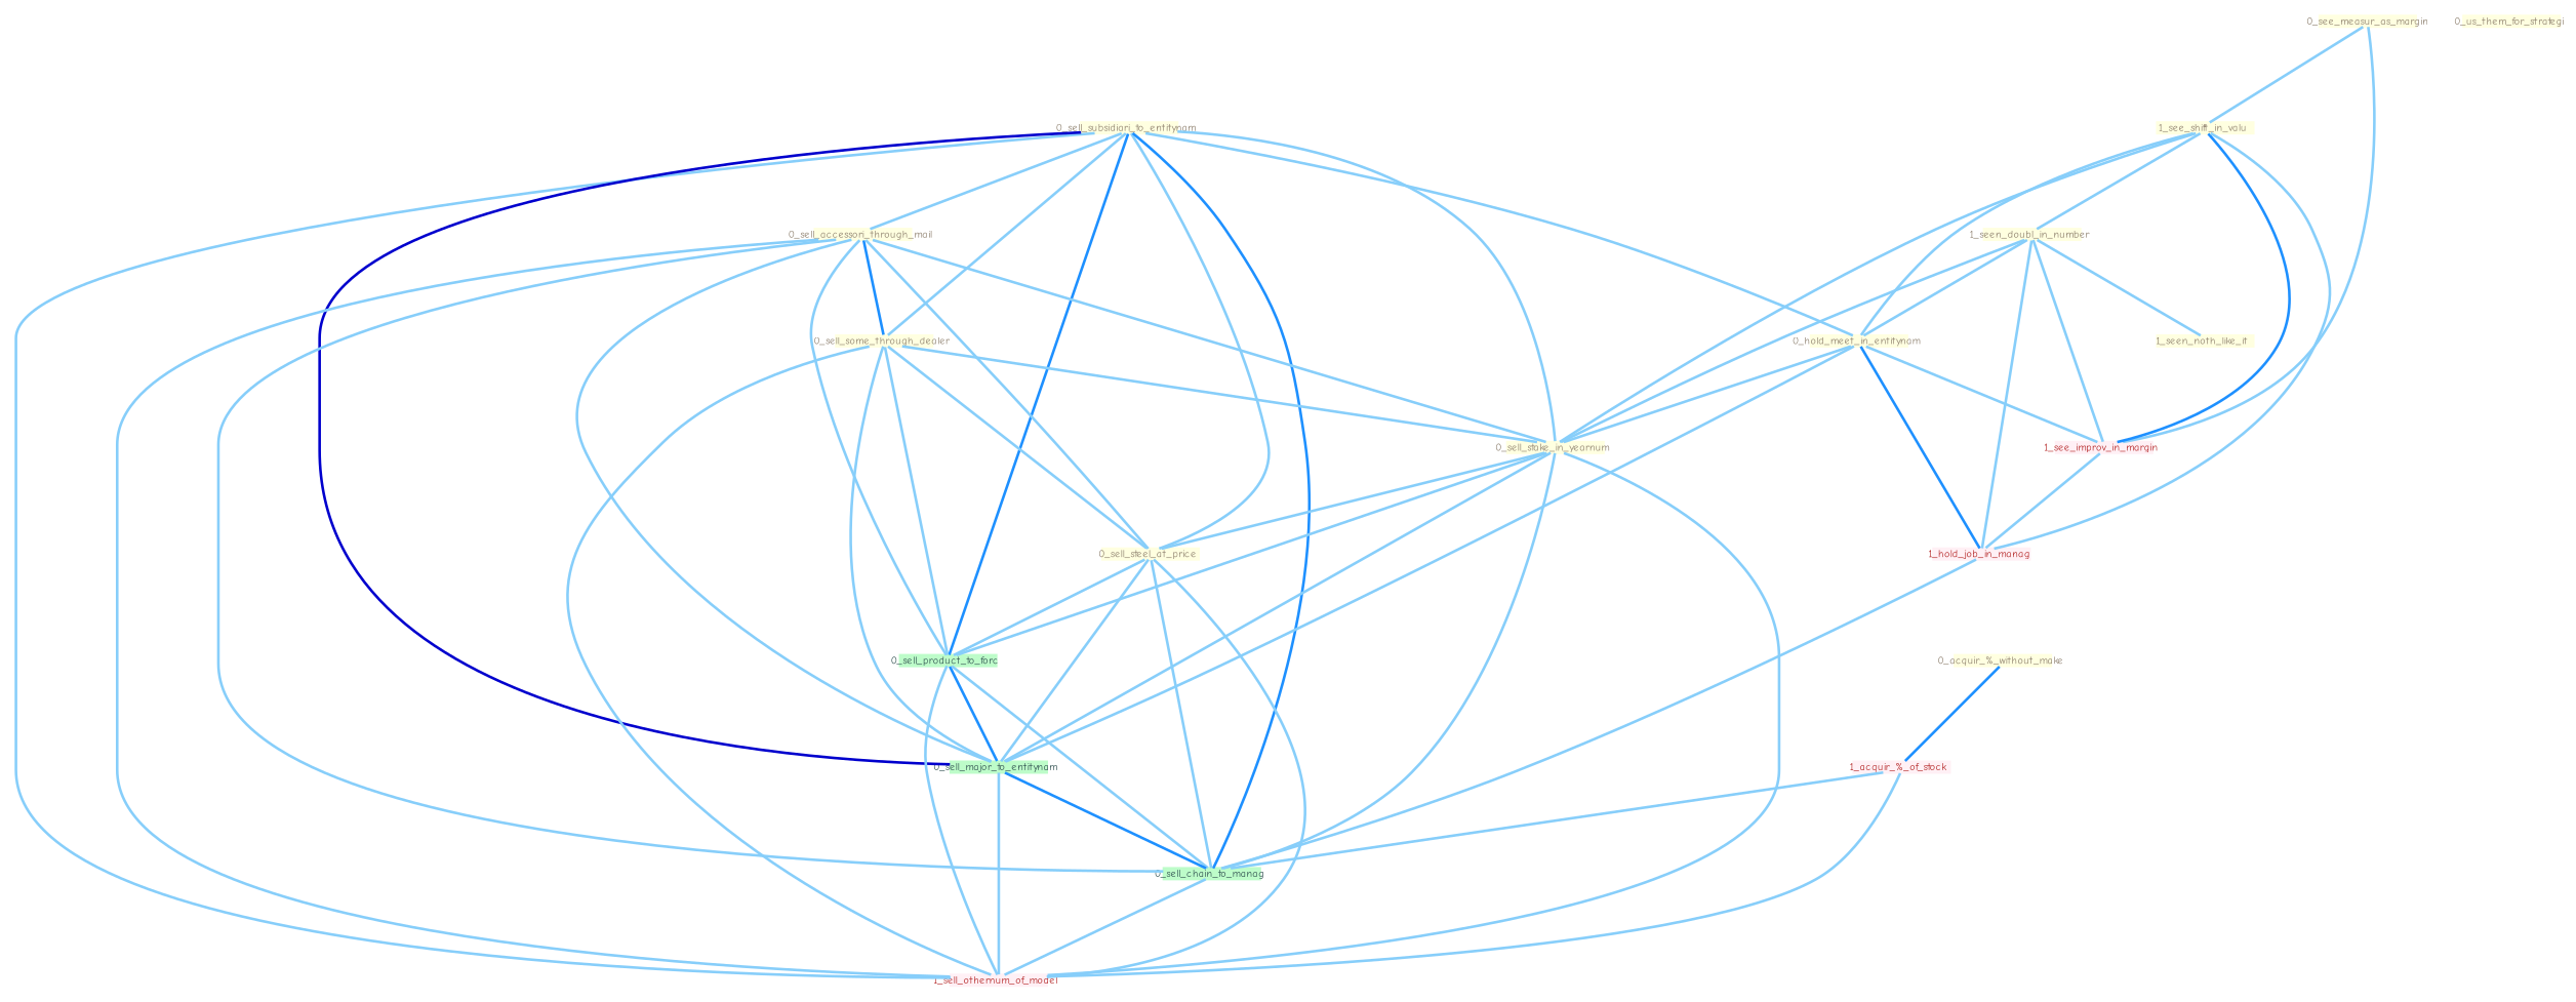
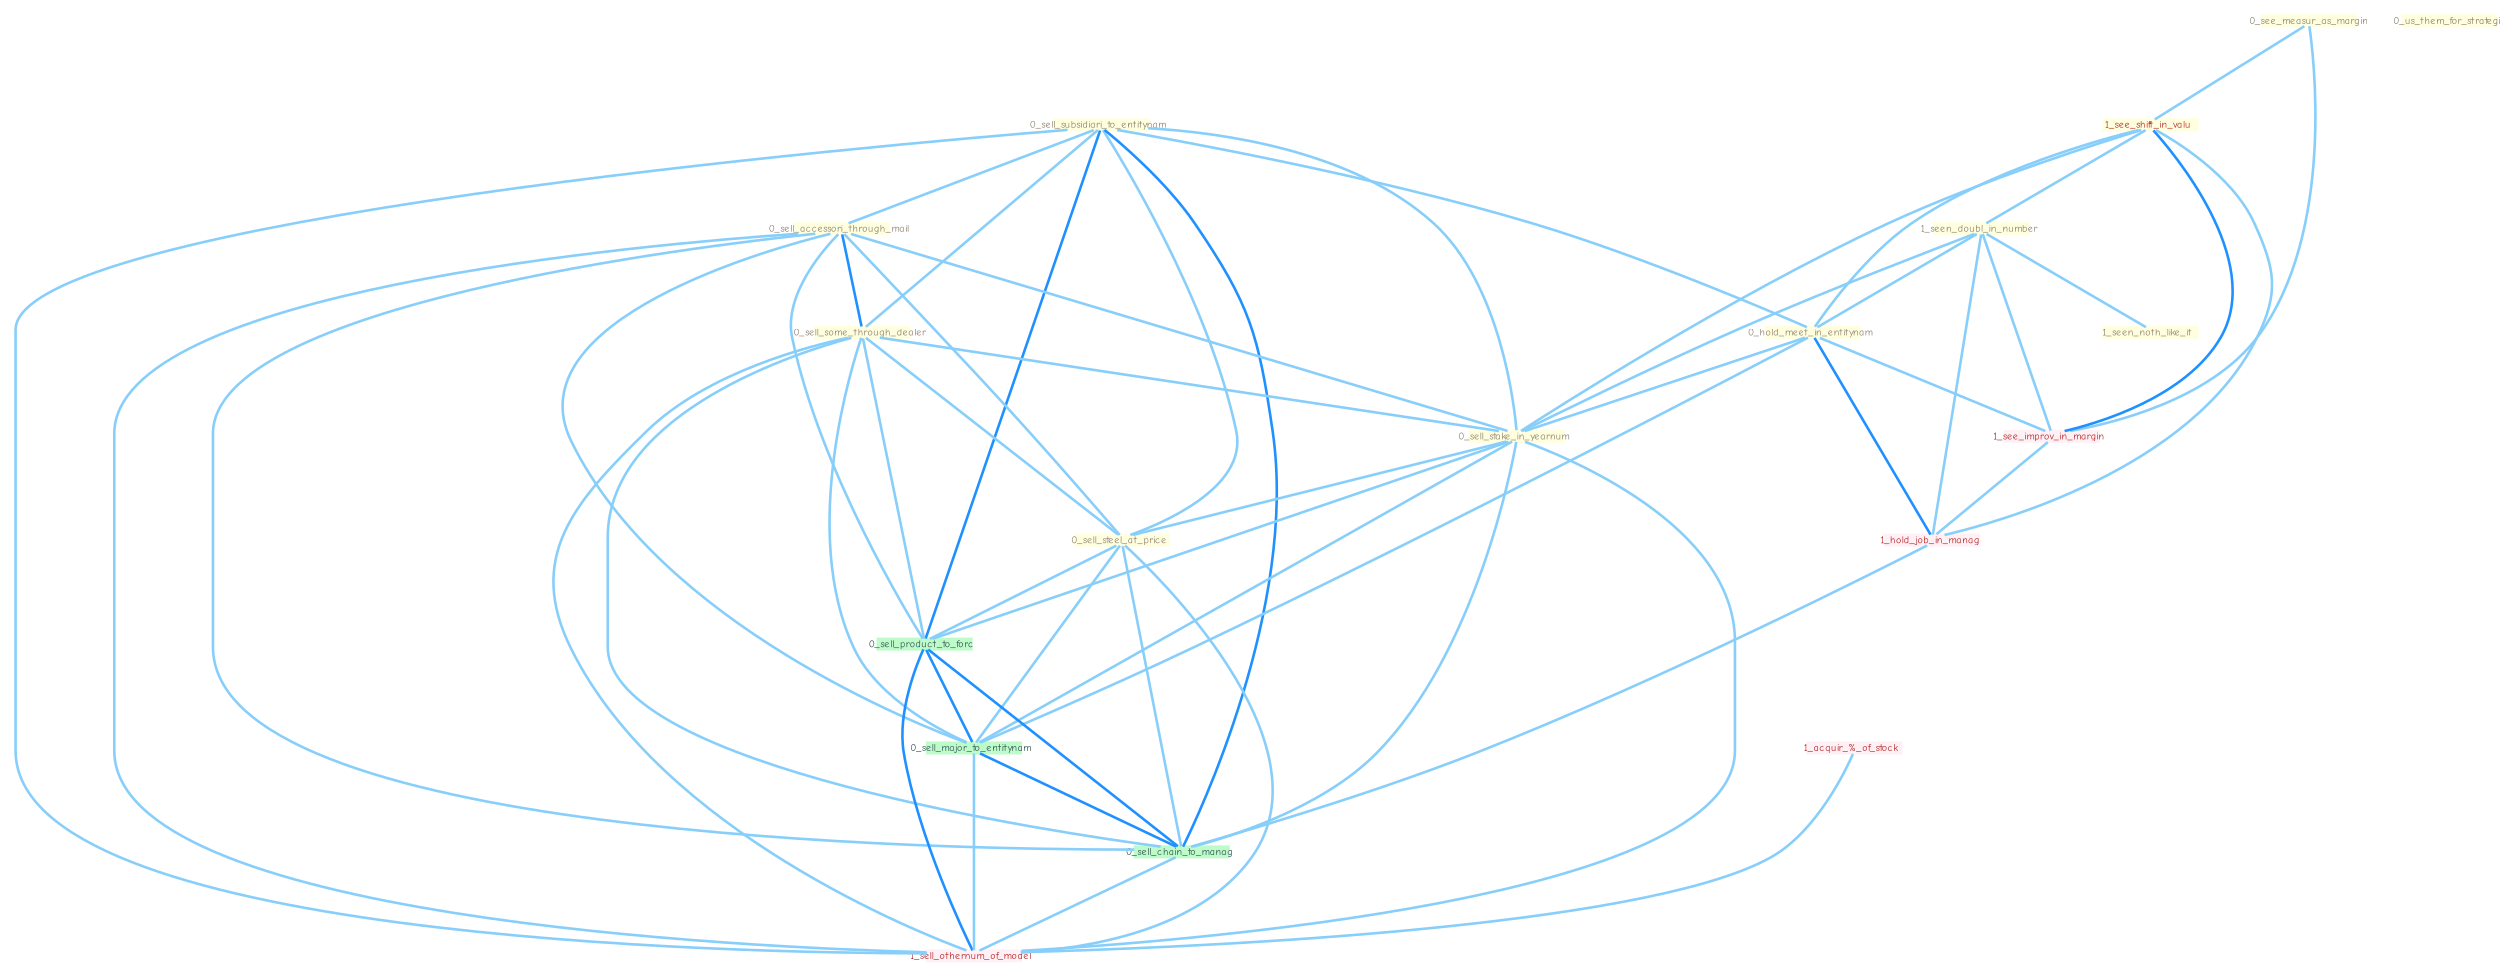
  graph {
    fontname="Comic Neue"
    node [color="#ffffe0" fixedsize=true fontcolor="#8b7d6b" fontname="Comic Neue" fontsize=4 shape=polygon style=filled]
    edge [color="#87cefa" fontname="Comic Neue" w=1]
    "0_sell_subsidiari_to_entitynam " [height=.06 width=.5]
    n2 [height=.06 label="0_see_measur_as_margin" width=.5]
-   "0_acquir_%_without_make " [height=.06 width=.5]
-   "1_see_shift_in_valu " [height=.06 width=.5]
+   "1_see_shift_in_valu " [fontcolor="#b22222" height=.06 width=.5]
    "1_seen_doubl_in_number " [height=.06 width=.5]
    "0_sell_accessori_through_mail " [height=.06 width=.5]
    "0_hold_meet_in_entitynam " [height=.06 width=.5]
    "0_sell_some_through_dealer " [height=.06 width=.5]
    "1_seen_noth_like_it " [height=.06 width=.5]
    "0_sell_stake_in_yearnum " [height=.06 width=.5]
    "0_sell_steel_at_price " [height=.06 width=.5]
    "0_us_them_for_strategi " [height=.06 width=.5]
    "1_see_improv_in_margin " [color="#fff0f5" fontcolor="#b22222" height=.06 width=.5]
    "1_acquir_%_of_stock " [color="#fff0f5" fontcolor="#b22222" height=.06 width=.5]
    "1_hold_job_in_manag " [color="#fff0f5" fontcolor="#b22222" height=.06 width=.5]
    "1_sell_othernum_of_model " [color="#fff0f5" fontcolor="#b22222" height=.06 width=.5]
    "0_sell_product_to_forc " [color="#BDFCC9" fontcolor="#2f4f4f" height=.06 width=.5]
    "0_sell_major_to_entitynam " [color="#BDFCC9" fontcolor="#2f4f4f" height=.06 width=.5]
    "0_sell_chain_to_manag " [color="#BDFCC9" fontcolor="#2f4f4f" height=.06 width=.5]
    subgraph sub_1 {
      "0_sell_subsidiari_to_entitynam "
      n2
-     "0_acquir_%_without_make "
      "1_see_shift_in_valu "
      "1_seen_doubl_in_number "
      "0_sell_accessori_through_mail "
      "0_hold_meet_in_entitynam "
      "0_sell_some_through_dealer "
      "1_seen_noth_like_it "
      "0_sell_stake_in_yearnum "
      "0_sell_steel_at_price "
      "0_us_them_for_strategi "
    }
    subgraph sub_2 {
      "1_see_improv_in_margin "
      "1_acquir_%_of_stock "
      "1_hold_job_in_manag "
      "1_sell_othernum_of_model "
    }
    "0_sell_subsidiari_to_entitynam " -- "0_sell_accessori_through_mail "
    "0_sell_subsidiari_to_entitynam " -- "0_hold_meet_in_entitynam "
    "0_sell_subsidiari_to_entitynam " -- "0_sell_some_through_dealer "
    "0_sell_subsidiari_to_entitynam " -- "0_sell_stake_in_yearnum "
    "0_sell_subsidiari_to_entitynam " -- "0_sell_steel_at_price "
    "0_sell_subsidiari_to_entitynam " -- "1_sell_othernum_of_model "
    "0_sell_subsidiari_to_entitynam " -- "0_sell_product_to_forc " [color="#1e90ff" w=2]
-   "0_sell_subsidiari_to_entitynam " -- "0_sell_major_to_entitynam " [color="#0000cd" w=3]
    "0_sell_subsidiari_to_entitynam " -- "0_sell_chain_to_manag " [color="#1e90ff" w=2]
    n2 -- "1_see_shift_in_valu "
    n2 -- "1_see_improv_in_margin "
-   "0_acquir_%_without_make " -- "1_acquir_%_of_stock " [color="#1e90ff" w=2]
    "1_see_shift_in_valu " -- "1_seen_doubl_in_number "
    "1_see_shift_in_valu " -- "0_hold_meet_in_entitynam "
    "1_see_shift_in_valu " -- "0_sell_stake_in_yearnum "
    "1_see_shift_in_valu " -- "1_see_improv_in_margin " [color="#1e90ff" w=2]
    "1_see_shift_in_valu " -- "1_hold_job_in_manag "
    "1_seen_doubl_in_number " -- "0_hold_meet_in_entitynam "
    "1_seen_doubl_in_number " -- "1_seen_noth_like_it "
    "1_seen_doubl_in_number " -- "0_sell_stake_in_yearnum "
    "1_seen_doubl_in_number " -- "1_see_improv_in_margin "
    "1_seen_doubl_in_number " -- "1_hold_job_in_manag "
    "0_sell_accessori_through_mail " -- "0_sell_some_through_dealer " [color="#1e90ff" w=2]
    "0_sell_accessori_through_mail " -- "0_sell_stake_in_yearnum "
    "0_sell_accessori_through_mail " -- "0_sell_steel_at_price "
    "0_sell_accessori_through_mail " -- "1_sell_othernum_of_model "
    "0_sell_accessori_through_mail " -- "0_sell_product_to_forc "
    "0_sell_accessori_through_mail " -- "0_sell_major_to_entitynam "
    "0_sell_accessori_through_mail " -- "0_sell_chain_to_manag "
    "0_hold_meet_in_entitynam " -- "0_sell_stake_in_yearnum "
    "0_hold_meet_in_entitynam " -- "1_see_improv_in_margin "
    "0_hold_meet_in_entitynam " -- "1_hold_job_in_manag " [color="#1e90ff" w=2]
    "0_hold_meet_in_entitynam " -- "0_sell_major_to_entitynam "
    "0_sell_some_through_dealer " -- "0_sell_stake_in_yearnum "
    "0_sell_some_through_dealer " -- "0_sell_steel_at_price "
    "0_sell_some_through_dealer " -- "1_sell_othernum_of_model "
    "0_sell_some_through_dealer " -- "0_sell_product_to_forc "
    "0_sell_some_through_dealer " -- "0_sell_major_to_entitynam "
-   "1_acquir_%_of_stock " -- "0_sell_chain_to_manag "
+   "0_sell_some_through_dealer " -- "0_sell_chain_to_manag "
    "0_sell_stake_in_yearnum " -- "0_sell_steel_at_price "
    "0_sell_stake_in_yearnum " -- "1_sell_othernum_of_model "
    "0_sell_stake_in_yearnum " -- "0_sell_product_to_forc "
    "0_sell_stake_in_yearnum " -- "0_sell_major_to_entitynam "
    "0_sell_stake_in_yearnum " -- "0_sell_chain_to_manag "
    "0_sell_steel_at_price " -- "1_sell_othernum_of_model "
    "0_sell_steel_at_price " -- "0_sell_product_to_forc "
    "0_sell_steel_at_price " -- "0_sell_major_to_entitynam "
    "0_sell_steel_at_price " -- "0_sell_chain_to_manag "
    "1_see_improv_in_margin " -- "1_hold_job_in_manag "
    "1_acquir_%_of_stock " -- "1_sell_othernum_of_model "
    "1_hold_job_in_manag " -- "0_sell_chain_to_manag "
-   "0_sell_product_to_forc " -- "1_sell_othernum_of_model "
+   "0_sell_product_to_forc " -- "1_sell_othernum_of_model " [color="#1e90ff"]
    "0_sell_product_to_forc " -- "0_sell_major_to_entitynam " [color="#1e90ff" w=2]
-   "0_sell_product_to_forc " -- "0_sell_chain_to_manag " [w=2]
+   "0_sell_product_to_forc " -- "0_sell_chain_to_manag " [color="#1e90ff" w=2]
    "0_sell_major_to_entitynam " -- "1_sell_othernum_of_model "
    "0_sell_major_to_entitynam " -- "0_sell_chain_to_manag " [color="#1e90ff" w=2]
    "0_sell_chain_to_manag " -- "1_sell_othernum_of_model "
  }
